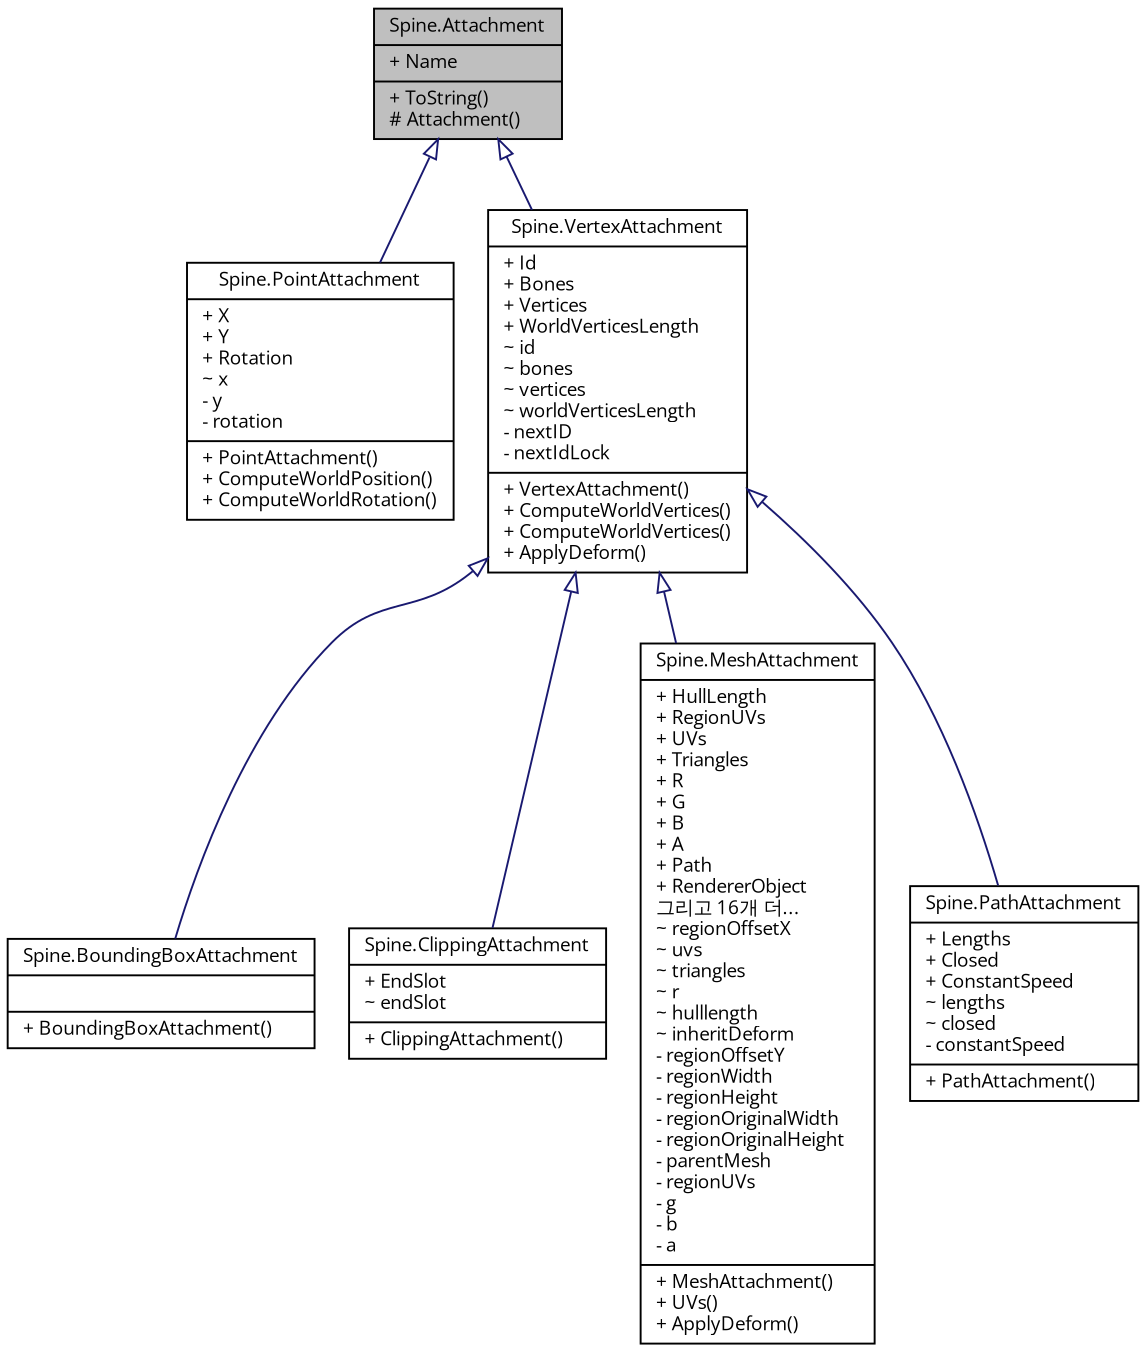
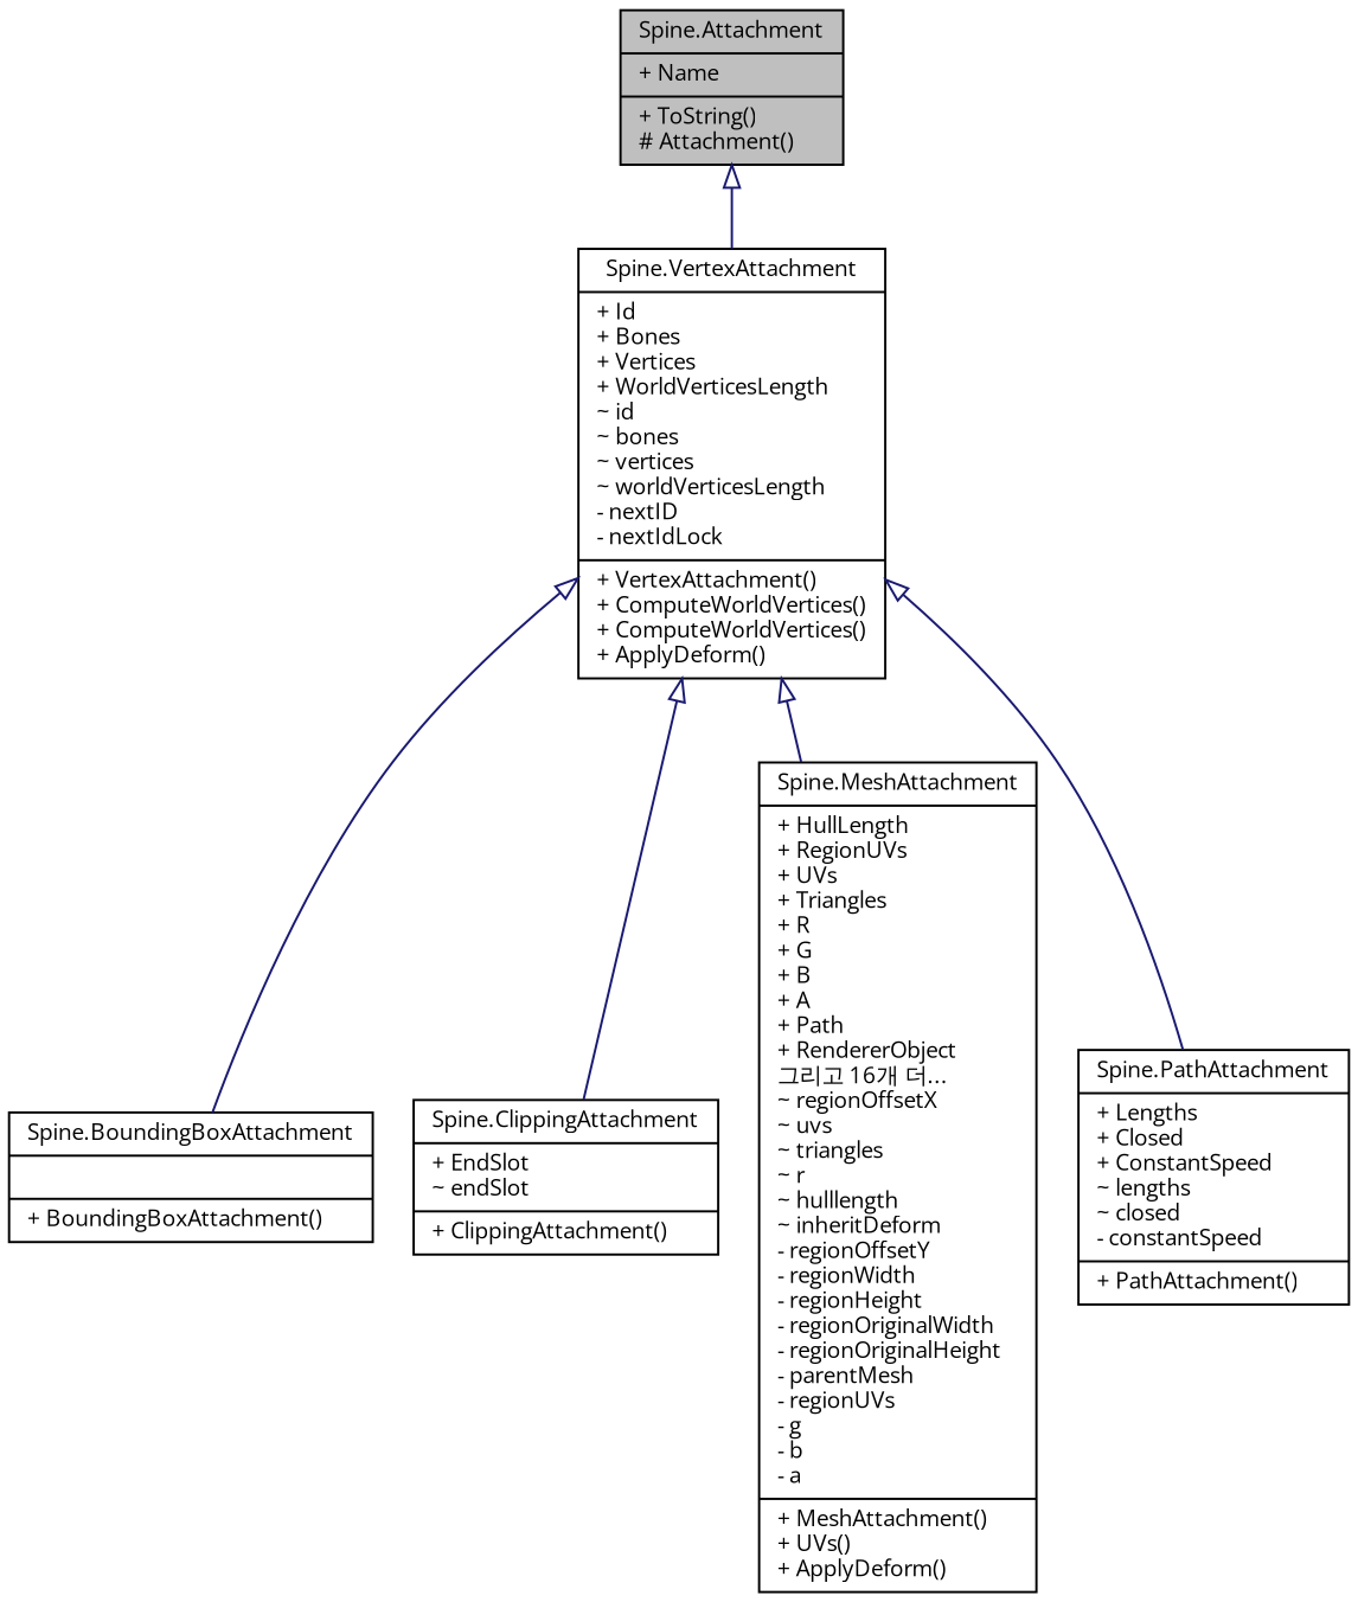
  digraph {
    fontname="Open Sans"
    node [color=black fillcolor=white fontname="Open Sans" fontsize=10 shape=record style=filled]
    edge [arrowtail=onormal color=midnightblue dir=back fontname="Open Sans" fontsize=10 labelfontname=Helvetica labelfontsize=10 style=solid]
    n1 [fillcolor=grey75 fontcolor=black height=0.2 label="{Spine.Attachment\n|+ Name\l|+ ToString()\l# Attachment()\l}" width=0.4]
-   n2 [height=0.2 label="{Spine.PointAttachment\n|+ X\l+ Y\l+ Rotation\l~ x\l- y\l- rotation\l|+ PointAttachment()\l+ ComputeWorldPosition()\l+ ComputeWorldRotation()\l}" width=0.4]
    n3 [height=0.2 label="{Spine.VertexAttachment\n|+ Id\l+ Bones\l+ Vertices\l+ WorldVerticesLength\l~ id\l~ bones\l~ vertices\l~ worldVerticesLength\l- nextID\l- nextIdLock\l|+ VertexAttachment()\l+ ComputeWorldVertices()\l+ ComputeWorldVertices()\l+ ApplyDeform()\l}" width=0.4]
    n4 [height=0.2 label="{Spine.BoundingBoxAttachment\n||+ BoundingBoxAttachment()\l}" width=0.4]
    n5 [height=0.2 label="{Spine.ClippingAttachment\n|+ EndSlot\l~ endSlot\l|+ ClippingAttachment()\l}" width=0.4]
    n6 [height=0.2 label="{Spine.MeshAttachment\n|+ HullLength\l+ RegionUVs\l+ UVs\l+ Triangles\l+ R\l+ G\l+ B\l+ A\l+ Path\l+ RendererObject\l그리고 16개 더...\l~ regionOffsetX\l~ uvs\l~ triangles\l~ r\l~ hulllength\l~ inheritDeform\l- regionOffsetY\l- regionWidth\l- regionHeight\l- regionOriginalWidth\l- regionOriginalHeight\l- parentMesh\l- regionUVs\l- g\l- b\l- a\l|+ MeshAttachment()\l+ UVs()\l+ ApplyDeform()\l}" width=0.4]
    n7 [height=0.2 label="{Spine.PathAttachment\n|+ Lengths\l+ Closed\l+ ConstantSpeed\l~ lengths\l~ closed\l- constantSpeed\l|+ PathAttachment()\l}" width=0.4]
-   n1 -> n2
    n1 -> n3
    n3 -> n4
    n3 -> n5
    n3 -> n6
    n3 -> n7
  }
